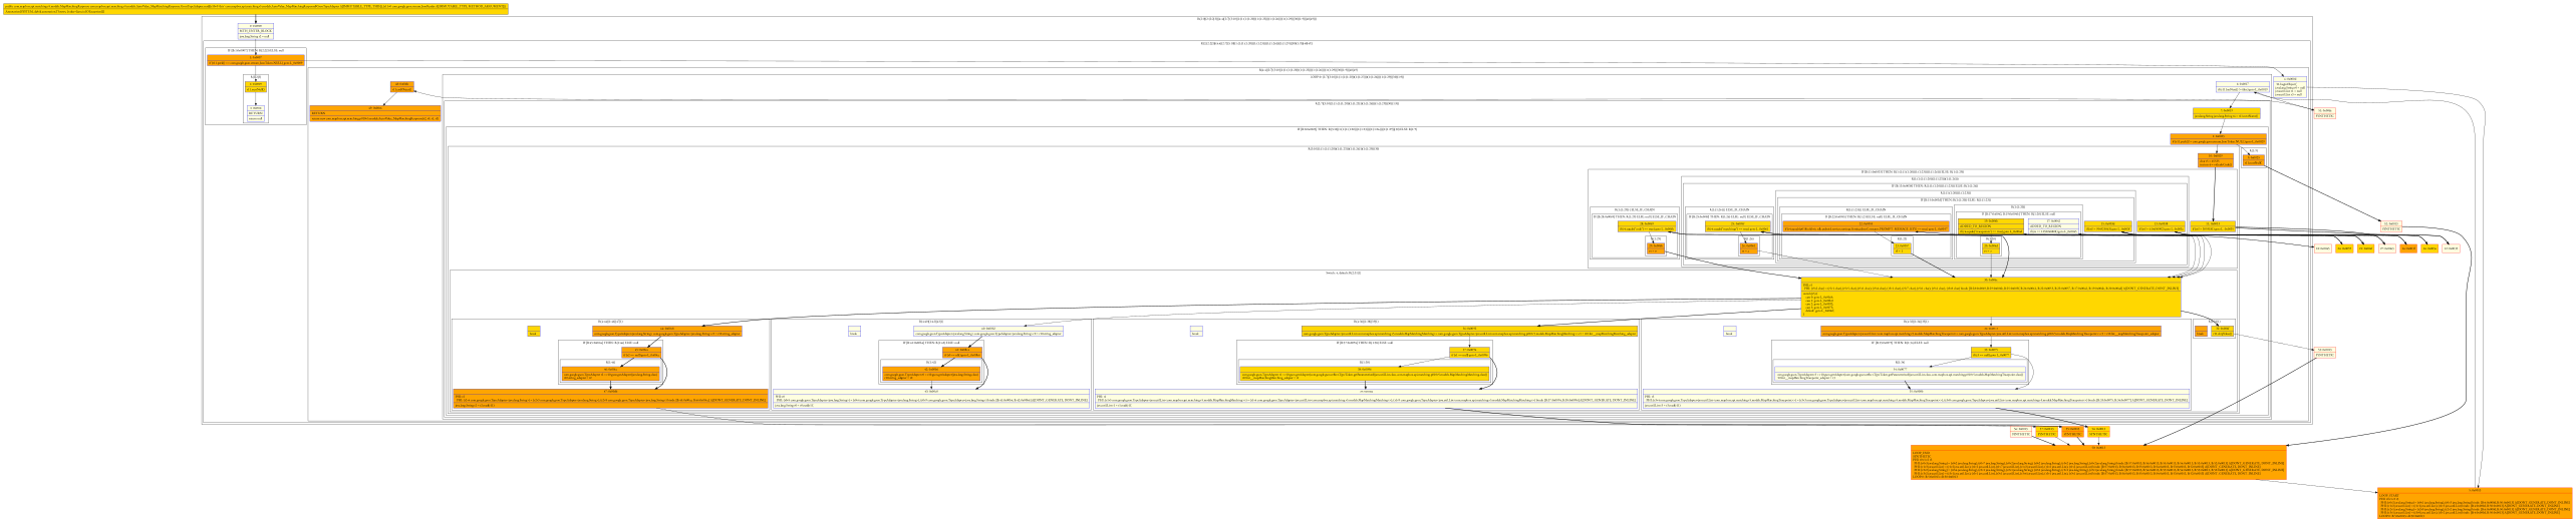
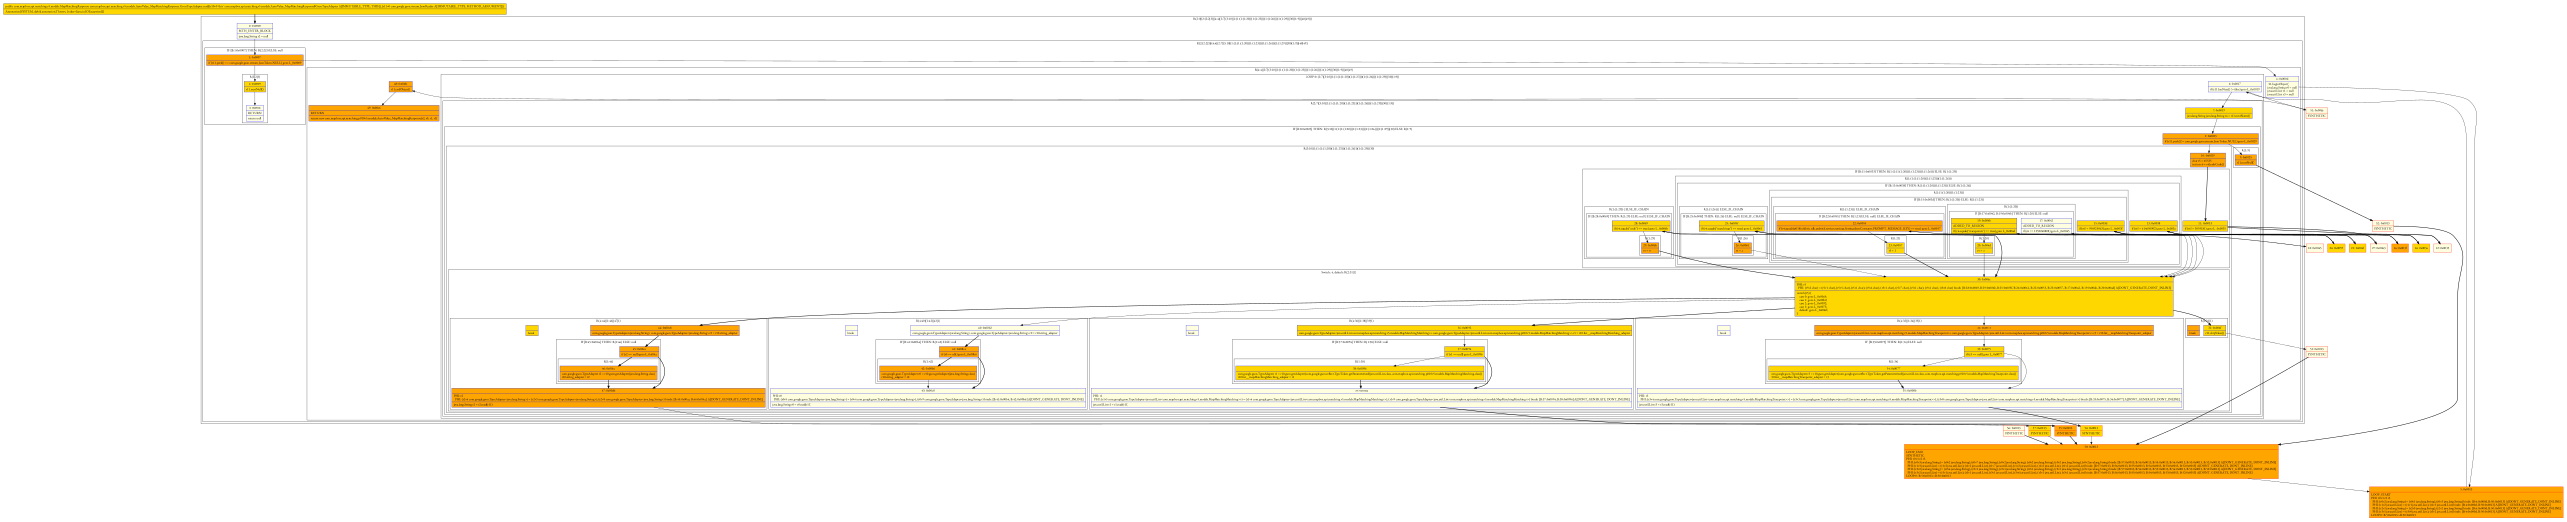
  digraph {
    fontname="EB Garamond"
    node [color=blue fillcolor=gold fontname="EB Garamond" shape=record style=filled]
    edge [fontname="EB Garamond" style=solid]
    n1 [label="{2\:\ 0x0009|r11.nextNull()\l}"]
    n2 [fillcolor=lightyellow label="{3\:\ 0x000c|RETURN\l|return null\l}"]
    n3 [fillcolor=orange label="{1\:\ 0x0007|if (r11.peek() == com.google.gson.stream.JsonToken.NULL) goto L_0x0009\l}"]
    n4 [label="{20\:\ 0x004d|r5 = 3\l}"]
    n5 [fillcolor=lightyellow label="{17\:\ 0x0042|ADDED_TO_REGION\l|if (r6 == 1050248808) goto L_0x0045\l}"]
    n6 [label="{19\:\ 0x004b|ADDED_TO_REGION\l|if (r4.equals(\"tracepoints\") == true) goto L_0x004d\l}"]
    n7 [label="{23\:\ 0x0057|r5 = 1\l}"]
    n8 [fillcolor=orange label="{22\:\ 0x0055|if (r4.equals(p018io.fabric.sdk.android.services.settings.SettingsJsonConstants.PROMPT_MESSAGE_KEY) == true) goto L_0x0057\l}"]
    n9 [label="{15\:\ 0x003d|if (r6 != 954925063) goto L_0x003f\l}"]
    n10 [fillcolor=orange label="{26\:\ 0x0061|r5 = 2\l}"]
    n11 [label="{25\:\ 0x005f|if (r4.equals(\"matchings\") == true) goto L_0x0061\l}"]
    n12 [label="{13\:\ 0x0038|if (r6 != 614650902) goto L_0x003a\l}"]
    n13 [fillcolor=orange label="{29\:\ 0x006b|r5 = 0\l}"]
    n14 [label="{28\:\ 0x0069|if (r4.equals(\"code\") == true) goto L_0x006b\l}"]
    n15 [label="{11\:\ 0x0033|if (r6 != 3059181) goto L_0x0035\l}"]
    n16 [fillcolor=orange label="{46\:\ 0x00cc|com.google.gson.TypeAdapter r2 = r10.gson.getAdapter(java.lang.String.class)\lr10.string_adapter = r2\l}"]
    n17 [fillcolor=orange label="{45\:\ 0x00ca|if (r2 == null) goto L_0x00cc\l}"]
    n18 [fillcolor=orange label="{44\:\ 0x00c8|com.google.gson.TypeAdapter\<java.lang.String\> com.google.gson.TypeAdapter\<java.lang.String\> r2 = r10.string_adapter\l}"]
    n19 [fillcolor=orange label="{47\:\ 0x00d6|PHI: r2 \l  PHI: (r2v4 com.google.gson.TypeAdapter\<java.lang.String\>) = (r2v3 com.google.gson.TypeAdapter\<java.lang.String\>), (r2v8 com.google.gson.TypeAdapter\<java.lang.String\>) binds: [B:45:0x00ca, B:46:0x00cc] A[DONT_GENERATE, DONT_INLINE]\l|java.lang.String r2 = r2.read(r11)\l}"]
    n20 [label="{|break\l}"]
    n21 [fillcolor=orange label="{42\:\ 0x00b6|com.google.gson.TypeAdapter r0 = r10.gson.getAdapter(java.lang.String.class)\lr10.string_adapter = r0\l}"]
    n22 [fillcolor=orange label="{41\:\ 0x00b4|if (r0 == sdk) goto L_0x00b6\l}"]
    n23 [fillcolor=lightyellow label="{40\:\ 0x00b2|com.google.gson.TypeAdapter\<java.lang.String\> com.google.gson.TypeAdapter\<java.lang.String\> r0 = r10.string_adapter\l}"]
    n24 [fillcolor=lightyellow label="{43\:\ 0x00c0|PHI: r0 \l  PHI: (r0v5 com.google.gson.TypeAdapter\<java.lang.String\>) = (r0v4 com.google.gson.TypeAdapter\<java.lang.String\>), (r0v9 com.google.gson.TypeAdapter\<java.lang.String\>) binds: [B:41:0x00b4, B:42:0x00b6] A[DONT_GENERATE, DONT_INLINE]\l|java.lang.String r0 = r0.read(r11)\l}"]
    n25 [fillcolor=lightyellow label="{|break\l}"]
    n26 [label="{38\:\ 0x0096|com.google.gson.TypeAdapter r1 = r10.gson.getAdapter(com.google.gson.reflect.TypeToken.getParameterized(java.util.List.class, com.mapbox.api.matching.p010v5.models.MapMatchingMatching.class))\lr10.list__mapMatchingMatching_adapter = r1\l}"]
    n27 [label="{37\:\ 0x0094|if (r1 == null) goto L_0x0096\l}"]
    n28 [label="{36\:\ 0x0092|com.google.gson.TypeAdapter\<java.util.List\<com.mapbox.api.matching.v5.models.MapMatchingMatching\>\> com.google.gson.TypeAdapter\<java.util.List\<com.mapbox.api.matching.p010v5.models.MapMatchingMatching\>\> r1 = r10.list__mapMatchingMatching_adapter\l}"]
    n29 [fillcolor=lightyellow label="{39\:\ 0x00aa|PHI: r1 \l  PHI: (r1v5 com.google.gson.TypeAdapter\<java.util.List\<com.mapbox.api.matching.v5.models.MapMatchingMatching\>\>) = (r1v4 com.google.gson.TypeAdapter\<java.util.List\<com.mapbox.api.matching.v5.models.MapMatchingMatching\>\>), (r1v9 com.google.gson.TypeAdapter\<java.util.List\<com.mapbox.api.matching.v5.models.MapMatchingMatching\>\>) binds: [B:37:0x0094, B:38:0x0096] A[DONT_GENERATE, DONT_INLINE]\l|java.util.List r1 = r1.read(r11)\l}"]
    n30 [fillcolor=lightyellow label="{|break\l}"]
-   n31 [fillcolor=lightyellow label="{34\:\ 0x0077|com.google.gson.TypeAdapter r3 = r10.gson.getAdapter(com.google.gson.reflect.TypeToken.getParameterized(java.util.List.class, com.mapbox.api.matching.p010v5.models.MapMatchingTracepoint.class))\lr10.list__mapMatchingTracepoint_adapter = r3\l}"]
+   n31 [label="{34\:\ 0x0077|com.google.gson.TypeAdapter r3 = r10.gson.getAdapter(com.google.gson.reflect.TypeToken.getParameterized(java.util.List.class, com.mapbox.api.matching.p010v5.models.MapMatchingTracepoint.class))\lr10.list__mapMatchingTracepoint_adapter = r3\l}"]
    n32 [label="{33\:\ 0x0075|if (r3 == null) goto L_0x0077\l}"]
    n33 [fillcolor=orange label="{32\:\ 0x0073|com.google.gson.TypeAdapter\<java.util.List\<com.mapbox.api.matching.v5.models.MapMatchingTracepoint\>\> com.google.gson.TypeAdapter\<java.util.List\<com.mapbox.api.matching.p010v5.models.MapMatchingTracepoint\>\> r3 = r10.list__mapMatchingTracepoint_adapter\l}"]
    n34 [fillcolor=lightyellow label="{35\:\ 0x008b|PHI: r3 \l  PHI: (r3v4 com.google.gson.TypeAdapter\<java.util.List\<com.mapbox.api.matching.v5.models.MapMatchingTracepoint\>\>) = (r3v3 com.google.gson.TypeAdapter\<java.util.List\<com.mapbox.api.matching.v5.models.MapMatchingTracepoint\>\>), (r3v8 com.google.gson.TypeAdapter\<java.util.List\<com.mapbox.api.matching.v5.models.MapMatchingTracepoint\>\>) binds: [B:33:0x0075, B:34:0x0077] A[DONT_GENERATE, DONT_INLINE]\l|java.util.List r3 = r3.read(r11)\l}"]
    n35 [fillcolor=lightyellow label="{|break\l}"]
    n36 [label="{31\:\ 0x006f|r11.skipValue()\l}"]
    n37 [fillcolor=orange label="{|break\l}"]
    n38 [label="{30\:\ 0x006c|PHI: r5 \l  PHI: (r5v2 char) = (r5v1 char), (r5v5 char), (r5v1 char), (r5v6 char), (r5v1 char), (r5v7 char), (r5v1 char), (r5v1 char), (r5v8 char) binds: [B:28:0x0069, B:29:0x006b, B:25:0x005f, B:26:0x0061, B:22:0x0055, B:23:0x0057, B:17:0x0042, B:19:0x004b, B:20:0x004d] A[DONT_GENERATE, DONT_INLINE]\l|switch(r5) \{\l    case 0: goto L_0x00c8;\l    case 1: goto L_0x00b2;\l    case 2: goto L_0x0092;\l    case 3: goto L_0x0073;\l    default: goto L_0x006f;\l\}\l}"]
    n39 [fillcolor=orange label="{10\:\ 0x0029|char r5 = 65535\lint int r6 = r4.hashCode()\l}"]
    n40 [fillcolor=orange label="{9\:\ 0x0025|r11.nextNull()\l}"]
    n41 [fillcolor=orange label="{8\:\ 0x0023|if (r11.peek() != com.google.gson.stream.JsonToken.NULL) goto L_0x0029\l}"]
    n42 [label="{7\:\ 0x0019|java.lang.String java.lang.String r4 = r11.nextName()\l}"]
    n43 [fillcolor=lightyellow label="{6\:\ 0x0017|if (r11.hasNext() != false) goto L_0x0019\l}"]
    n44 [fillcolor=lightyellow label="{4\:\ 0x000d|r11.beginObject()\ljava.lang.String r0 = null\ljava.util.List r1 = null\ljava.util.List r3 = null\l}"]
    n45 [fillcolor=orange label="{48\:\ 0x00de|r11.endObject()\l}"]
    n46 [fillcolor=orange label="{49\:\ 0x00e6|RETURN\l|return new com.mapbox.api.matching.p010v5.models.AutoValue_MapMatchingResponse(r2, r0, r1, r3)\l}"]
    n47 [fillcolor=lightyellow label="{0\:\ 0x0000|MTH_ENTER_BLOCK\l|java.lang.String r2 = null\l}"]
    n48 [color=red fillcolor=lightyellow label="{18\:\ 0x0045}"]
    n49 [color=red fillcolor=orange label="{16\:\ 0x003f}"]
    n50 [color=red label="{21\:\ 0x004f}"]
    n51 [color=red label="{14\:\ 0x003a}"]
    n52 [color=red label="{24\:\ 0x0059}"]
    n53 [color=red fillcolor=lightyellow label="{12\:\ 0x0035}"]
    n54 [color=red fillcolor=lightyellow label="{27\:\ 0x0063}"]
    n55 [color=red label="{57\:\ 0x0013|SYNTHETIC\l}"]
    n56 [color=red fillcolor=orange label="{55\:\ 0x0013|SYNTHETIC\l}"]
    n57 [color=red label="{54\:\ 0x0013|SYNTHETIC\l}"]
    n58 [color=red fillcolor=lightyellow label="{53\:\ 0x0013|SYNTHETIC\l}"]
    n59 [color=red fillcolor=lightyellow label="{52\:\ 0x0013|SYNTHETIC\l}"]
    n60 [color=red fillcolor=lightyellow label="{51\:\ 0x00de|SYNTHETIC\l}"]
    n61 [color=red fillcolor=orange label="{5\:\ 0x0013|LOOP_START\lPHI: r0 r1 r2 r3 \l  PHI: (r0v2 java.lang.String) = (r0v1 java.lang.String), (r0v3 java.lang.String) binds: [B:4:0x000d, B:50:0x0013] A[DONT_GENERATE, DONT_INLINE]\l  PHI: (r1v2 java.util.List) = (r1v1 java.util.List), (r1v3 java.util.List) binds: [B:4:0x000d, B:50:0x0013] A[DONT_GENERATE, DONT_INLINE]\l  PHI: (r2v1 java.lang.String) = (r2v0 java.lang.String), (r2v2 java.lang.String) binds: [B:4:0x000d, B:50:0x0013] A[DONT_GENERATE, DONT_INLINE]\l  PHI: (r3v1 java.util.List) = (r3v0 java.util.List), (r3v2 java.util.List) binds: [B:4:0x000d, B:50:0x0013] A[DONT_GENERATE, DONT_INLINE]\lLOOP:0: B:5:0x0013\-\>B:50:0x0013\l}"]
    n62 [color=red fillcolor=orange label="{50\:\ 0x0013|LOOP_END\lSYNTHETIC\lPHI: r0 r1 r2 r3 \l  PHI: (r0v3 java.lang.String) = (r0v2 java.lang.String), (r0v7 java.lang.String), (r0v2 java.lang.String), (r0v2 java.lang.String), (r0v2 java.lang.String), (r0v2 java.lang.String) binds: [B:57:0x0013, B:56:0x0013, B:55:0x0013, B:54:0x0013, B:53:0x0013, B:52:0x0013] A[DONT_GENERATE, DONT_INLINE]\l  PHI: (r1v3 java.util.List) = (r1v2 java.util.List), (r1v2 java.util.List), (r1v7 java.util.List), (r1v2 java.util.List), (r1v2 java.util.List), (r1v2 java.util.List) binds: [B:57:0x0013, B:56:0x0013, B:55:0x0013, B:54:0x0013, B:53:0x0013, B:52:0x0013] A[DONT_GENERATE, DONT_INLINE]\l  PHI: (r2v2 java.lang.String) = (r2v6 java.lang.String), (r2v1 java.lang.String), (r2v1 java.lang.String), (r2v1 java.lang.String), (r2v1 java.lang.String), (r2v1 java.lang.String) binds: [B:57:0x0013, B:56:0x0013, B:55:0x0013, B:54:0x0013, B:53:0x0013, B:52:0x0013] A[DONT_GENERATE, DONT_INLINE]\l  PHI: (r3v2 java.util.List) = (r3v1 java.util.List), (r3v1 java.util.List), (r3v1 java.util.List), (r3v6 java.util.List), (r3v1 java.util.List), (r3v1 java.util.List) binds: [B:57:0x0013, B:56:0x0013, B:55:0x0013, B:54:0x0013, B:53:0x0013, B:52:0x0013] A[DONT_GENERATE, DONT_INLINE]\lLOOP:0: B:5:0x0013\-\>B:50:0x0013\l}"]
    n63 [color=red fillcolor=lightyellow label="{56\:\ 0x0013|SYNTHETIC\l}"]
    n64 [label="{public com.mapbox.api.matching.v5.models.MapMatchingResponse com.mapbox.api.matching.v5.models.AutoValue_MapMatchingResponse.GsonTypeAdapter.read((r10v0 'this' com.mapbox.api.matching.v5.models.AutoValue_MapMatchingResponse$GsonTypeAdapter A[IMMUTABLE_TYPE, THIS]), (r11v0 com.google.gson.stream.JsonReader A[IMMUTABLE_TYPE, METHOD_ARGUMENT]))  | Annotation[SYSTEM, dalvik.annotation.Throws, \{value=[java.io.IOException]\}]\l}" color=""]
    subgraph cluster_1 {
      label="R(2:0|(2:(2:2|3)|(4:4|(2:7|(3:10|(1:(1:(1:(1:20))(1:(1:23)))(1:(1:26)))(1:(1:29))|30)(1:9))|48|49)))"
      n47
      subgraph cluster_2 {
        label="R(2:(2:2|3)|(4:4|(2:7|(3:10|(1:(1:(1:(1:20))(1:(1:23)))(1:(1:26)))(1:(1:29))|30)(1:9))|48|49))"
        subgraph cluster_3 {
          label="IF [B:1:0x0007] THEN: R(2:2|3) ELSE: null"
          n3
          subgraph cluster_4 {
            label="R(2:2|3)"
            n1
            n2
          }
        }
        subgraph cluster_5 {
          label="R(4:4|(2:7|(3:10|(1:(1:(1:(1:20))(1:(1:23)))(1:(1:26)))(1:(1:29))|30)(1:9))|48|49)"
          n44
          n45
          n46
          subgraph cluster_6 {
            label="LOOP:0: (2:7|(3:10|(1:(1:(1:(1:20))(1:(1:23)))(1:(1:26)))(1:(1:29))|30)(1:9))"
            n43
            subgraph cluster_7 {
              label="R(2:7|(3:10|(1:(1:(1:(1:20))(1:(1:23)))(1:(1:26)))(1:(1:29))|30)(1:9))"
              n42
              subgraph cluster_8 {
                label="IF [B:8:0x0023] THEN: R(3:10|(1:(1:(1:(1:20))(1:(1:23)))(1:(1:26)))(1:(1:29))|30) ELSE: R(1:9)"
                n41
                subgraph cluster_9 {
                  label="R(3:10|(1:(1:(1:(1:20))(1:(1:23)))(1:(1:26)))(1:(1:29))|30)"
                  n39
                  subgraph cluster_10 {
                    label="IF [B:11:0x0033] THEN: R(1:(1:(1:(1:20))(1:(1:23)))(1:(1:26))) ELSE: R(1:(1:29))"
                    n15
                    subgraph cluster_11 {
                      label="R(1:(1:(1:(1:20))(1:(1:23)))(1:(1:26)))"
                      subgraph cluster_12 {
                        label="IF [B:13:0x0038] THEN: R(1:(1:(1:20))(1:(1:23))) ELSE: R(1:(1:26))"
                        n12
                        subgraph cluster_13 {
                          label="R(1:(1:(1:20))(1:(1:23)))"
                          subgraph cluster_14 {
                            label="IF [B:15:0x003d] THEN: R(1:(1:20)) ELSE: R(1:(1:23))"
                            n9
                            subgraph cluster_15 {
                              label="R(1:(1:20))"
                              subgraph cluster_16 {
                                label="IF [B:17:0x0042, B:19:0x004b] THEN: R(1:20) ELSE: null"
                                n5
                                n6
                                subgraph cluster_17 {
                                  label="R(1:20)"
                                  n4
                                }
                              }
                            }
                            subgraph cluster_18 {
                              label="R(1:(1:23)) | ELSE_IF_CHAIN\l"
                              subgraph cluster_19 {
                                label="IF [B:22:0x0055] THEN: R(1:23) ELSE: null | ELSE_IF_CHAIN\l"
                                n8
                                subgraph cluster_20 {
                                  label="R(1:23)"
                                  n7
                                }
                              }
                            }
                          }
                        }
                        subgraph cluster_21 {
                          label="R(1:(1:26)) | ELSE_IF_CHAIN\l"
                          subgraph cluster_22 {
                            label="IF [B:25:0x005f] THEN: R(1:26) ELSE: null | ELSE_IF_CHAIN\l"
                            n11
                            subgraph cluster_23 {
                              label="R(1:26)"
                              n10
                            }
                          }
                        }
                      }
                    }
                    subgraph cluster_24 {
                      label="R(1:(1:29)) | ELSE_IF_CHAIN\l"
                      subgraph cluster_25 {
                        label="IF [B:28:0x0069] THEN: R(1:29) ELSE: null | ELSE_IF_CHAIN\l"
                        n14
                        subgraph cluster_26 {
                          label="R(1:29)"
                          n13
                        }
                      }
                    }
                  }
                  subgraph cluster_27 {
                    label="Switch: 4, default: R(2:31|1)"
                    n38
                    subgraph cluster_28 {
                      label="R(4:44|(1:46)|47|1)"
                      n18
                      n19
                      n20
                      subgraph cluster_29 {
                        label="IF [B:45:0x00ca] THEN: R(1:46) ELSE: null"
                        n17
                        subgraph cluster_30 {
                          label="R(1:46)"
                          n16
                        }
                      }
                    }
                    subgraph cluster_31 {
                      label="R(4:40|(1:42)|43|1)"
                      n23
                      n24
                      n25
                      subgraph cluster_32 {
                        label="IF [B:41:0x00b4] THEN: R(1:42) ELSE: null"
                        n22
                        subgraph cluster_33 {
                          label="R(1:42)"
                          n21
                        }
                      }
                    }
                    subgraph cluster_34 {
                      label="R(4:36|(1:38)|39|1)"
                      n28
                      n29
                      n30
                      subgraph cluster_35 {
                        label="IF [B:37:0x0094] THEN: R(1:38) ELSE: null"
                        n27
                        subgraph cluster_36 {
                          label="R(1:38)"
                          n26
                        }
                      }
                    }
                    subgraph cluster_37 {
                      label="R(4:32|(1:34)|35|1)"
                      n33
                      n34
                      n35
                      subgraph cluster_38 {
                        label="IF [B:33:0x0075] THEN: R(1:34) ELSE: null"
                        n32
                        subgraph cluster_39 {
                          label="R(1:34)"
                          n31
                        }
                      }
                    }
                    subgraph cluster_40 {
                      label="R(2:31|1)"
                      n36
                      n37
                    }
                  }
                }
                subgraph cluster_41 {
                  label="R(1:9)"
                  n40
                }
              }
            }
          }
        }
      }
    }
    n1 -> n2
    n3 -> n1
    n3 -> n44
    n4 -> n38
    n5 -> n38
    n5 -> n48
    n6 -> n4
    n6 -> n38
    n7 -> n38 [style=bold]
    n8 -> n7
    n8 -> n38
    n9 -> n49 [style=bold]
    n9 -> n50 [style=bold]
    n10 -> n38
    n11 -> n10
    n11 -> n38
    n12 -> n51 [style=bold]
    n12 -> n52
    n13 -> n38 [style=bold]
    n14 -> n13
    n14 -> n38 [style=bold]
    n15 -> n53 [style=bold]
    n15 -> n54 [style=bold]
    n16 -> n19 [style=bold]
    n17 -> n16 [style=bold]
    n17 -> n19 [style=bold]
    n18 -> n17 [style=bold]
    n19 -> n55
    n21 -> n24
    n22 -> n21 [style=bold]
    n22 -> n24 [style=bold]
    n23 -> n22 [style=bold]
    n26 -> n29 [style=bold]
    n27 -> n26
    n27 -> n29 [style=bold]
    n28 -> n27
    n29 -> n56 [style=bold]
    n31 -> n34 [style=bold]
    n32 -> n31
    n32 -> n34
    n33 -> n32
    n34 -> n57 [style=bold]
    n36 -> n58
    n38 -> n18 [style=bold]
    n38 -> n23
    n38 -> n28 [style=bold]
    n38 -> n33
    n38 -> n36 [style=bold]
    n39 -> n15 [style=bold]
    n40 -> n59 [style=bold]
    n41 -> n39
    n41 -> n40
    n42 -> n41
    n43 -> n42
    n43 -> n60
    n44 -> n61
    n45 -> n46
    n47 -> n3
    n48 -> n6
    n49 -> n5
    n50 -> n8
    n51 -> n9
    n52 -> n11 [style=bold]
    n53 -> n12
    n54 -> n14
    n55 -> n62
    n56 -> n62 [style=bold]
    n57 -> n62
    n58 -> n62 [style=bold]
    n59 -> n62 [style=bold]
    n60 -> n45
    n61 -> n43
    n62 -> n61
    n63 -> n62 [style=bold]
    n64 -> n47 [style=bold]
  }
